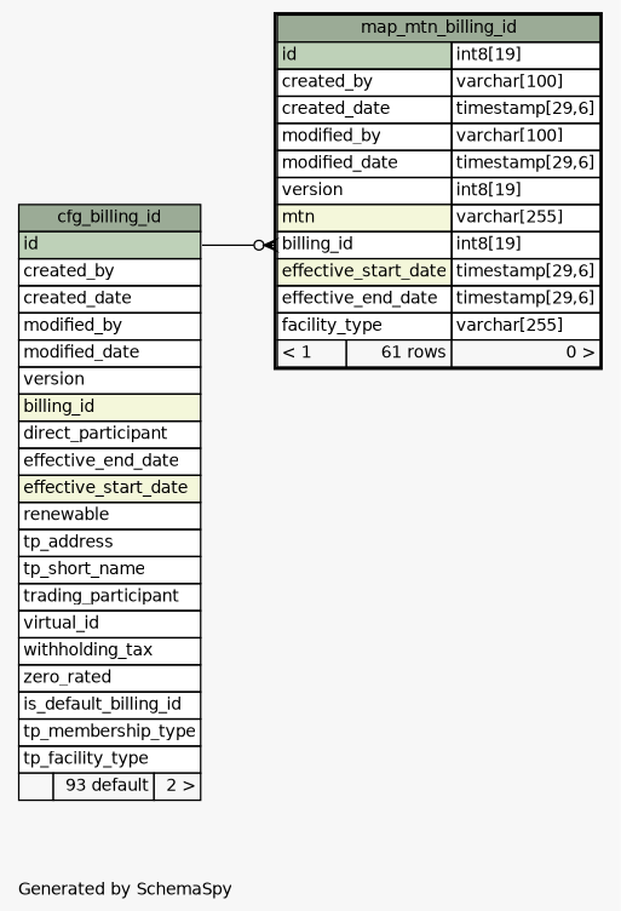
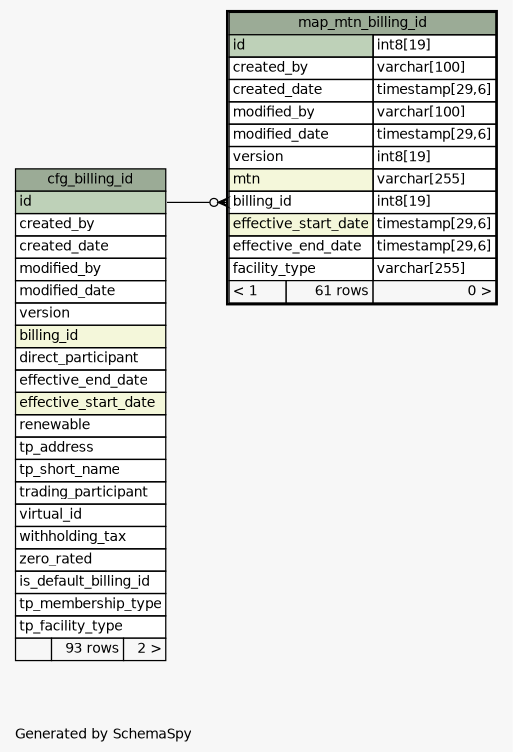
  digraph {
    bgcolor="#f7f7f7"
    fontname=Helvetica
    fontsize=11
    label="\nGenerated by SchemaSpy"
    labeljust=l
    nodesep=0.18
    rankdir=RL
    ranksep=0.46
    node [fontname=Helvetica fontsize=11 shape=plaintext]
    n1 [label=<     <TABLE BORDER="2" CELLBORDER="1" CELLSPACING="0" BGCOLOR="#ffffff">       <TR><TD COLSPAN="3" BGCOLOR="#9bab96" ALIGN="CENTER">map_mtn_billing_id</TD></TR>       <TR><TD PORT="id" COLSPAN="2" BGCOLOR="#bed1b8" ALIGN="LEFT">id</TD><TD PORT="id.type" ALIGN="LEFT">int8[19]</TD></TR>       <TR><TD PORT="created_by" COLSPAN="2" ALIGN="LEFT">created_by</TD><TD PORT="created_by.type" ALIGN="LEFT">varchar[100]</TD></TR>       <TR><TD PORT="created_date" COLSPAN="2" ALIGN="LEFT">created_date</TD><TD PORT="created_date.type" ALIGN="LEFT">timestamp[29,6]</TD></TR>       <TR><TD PORT="modified_by" COLSPAN="2" ALIGN="LEFT">modified_by</TD><TD PORT="modified_by.type" ALIGN="LEFT">varchar[100]</TD></TR>       <TR><TD PORT="modified_date" COLSPAN="2" ALIGN="LEFT">modified_date</TD><TD PORT="modified_date.type" ALIGN="LEFT">timestamp[29,6]</TD></TR>       <TR><TD PORT="version" COLSPAN="2" ALIGN="LEFT">version</TD><TD PORT="version.type" ALIGN="LEFT">int8[19]</TD></TR>       <TR><TD PORT="mtn" COLSPAN="2" BGCOLOR="#f4f7da" ALIGN="LEFT">mtn</TD><TD PORT="mtn.type" ALIGN="LEFT">varchar[255]</TD></TR>       <TR><TD PORT="billing_id" COLSPAN="2" ALIGN="LEFT">billing_id</TD><TD PORT="billing_id.type" ALIGN="LEFT">int8[19]</TD></TR>       <TR><TD PORT="effective_start_date" COLSPAN="2" BGCOLOR="#f4f7da" ALIGN="LEFT">effective_start_date</TD><TD PORT="effective_start_date.type" ALIGN="LEFT">timestamp[29,6]</TD></TR>       <TR><TD PORT="effective_end_date" COLSPAN="2" ALIGN="LEFT">effective_end_date</TD><TD PORT="effective_end_date.type" ALIGN="LEFT">timestamp[29,6]</TD></TR>       <TR><TD PORT="facility_type" COLSPAN="2" ALIGN="LEFT">facility_type</TD><TD PORT="facility_type.type" ALIGN="LEFT">varchar[255]</TD></TR>       <TR><TD ALIGN="LEFT" BGCOLOR="#f7f7f7">&lt; 1</TD><TD ALIGN="RIGHT" BGCOLOR="#f7f7f7">61 rows</TD><TD ALIGN="RIGHT" BGCOLOR="#f7f7f7">0 &gt;</TD></TR>     </TABLE>>]
-   n2 [label=<     <TABLE BORDER="0" CELLBORDER="1" CELLSPACING="0" BGCOLOR="#ffffff">       <TR><TD COLSPAN="3" BGCOLOR="#9bab96" ALIGN="CENTER">cfg_billing_id</TD></TR>       <TR><TD PORT="id" COLSPAN="3" BGCOLOR="#bed1b8" ALIGN="LEFT">id</TD></TR>       <TR><TD PORT="created_by" COLSPAN="3" ALIGN="LEFT">created_by</TD></TR>       <TR><TD PORT="created_date" COLSPAN="3" ALIGN="LEFT">created_date</TD></TR>       <TR><TD PORT="modified_by" COLSPAN="3" ALIGN="LEFT">modified_by</TD></TR>       <TR><TD PORT="modified_date" COLSPAN="3" ALIGN="LEFT">modified_date</TD></TR>       <TR><TD PORT="version" COLSPAN="3" ALIGN="LEFT">version</TD></TR>       <TR><TD PORT="billing_id" COLSPAN="3" BGCOLOR="#f4f7da" ALIGN="LEFT">billing_id</TD></TR>       <TR><TD PORT="direct_participant" COLSPAN="3" ALIGN="LEFT">direct_participant</TD></TR>       <TR><TD PORT="effective_end_date" COLSPAN="3" ALIGN="LEFT">effective_end_date</TD></TR>       <TR><TD PORT="effective_start_date" COLSPAN="3" BGCOLOR="#f4f7da" ALIGN="LEFT">effective_start_date</TD></TR>       <TR><TD PORT="renewable" COLSPAN="3" ALIGN="LEFT">renewable</TD></TR>       <TR><TD PORT="tp_address" COLSPAN="3" ALIGN="LEFT">tp_address</TD></TR>       <TR><TD PORT="tp_short_name" COLSPAN="3" ALIGN="LEFT">tp_short_name</TD></TR>       <TR><TD PORT="trading_participant" COLSPAN="3" ALIGN="LEFT">trading_participant</TD></TR>       <TR><TD PORT="virtual_id" COLSPAN="3" ALIGN="LEFT">virtual_id</TD></TR>       <TR><TD PORT="withholding_tax" COLSPAN="3" ALIGN="LEFT">withholding_tax</TD></TR>       <TR><TD PORT="zero_rated" COLSPAN="3" ALIGN="LEFT">zero_rated</TD></TR>       <TR><TD PORT="is_default_billing_id" COLSPAN="3" ALIGN="LEFT">is_default_billing_id</TD></TR>       <TR><TD PORT="tp_membership_type" COLSPAN="3" ALIGN="LEFT">tp_membership_type</TD></TR>       <TR><TD PORT="tp_facility_type" COLSPAN="3" ALIGN="LEFT">tp_facility_type</TD></TR>       <TR><TD ALIGN="LEFT" BGCOLOR="#f7f7f7">  </TD><TD ALIGN="RIGHT" BGCOLOR="#f7f7f7">93 default</TD><TD ALIGN="RIGHT" BGCOLOR="#f7f7f7">2 &gt;</TD></TR>     </TABLE>>]
+   n2 [label=<     <TABLE BORDER="0" CELLBORDER="1" CELLSPACING="0" BGCOLOR="#ffffff">       <TR><TD COLSPAN="3" BGCOLOR="#9bab96" ALIGN="CENTER">cfg_billing_id</TD></TR>       <TR><TD PORT="id" COLSPAN="3" BGCOLOR="#bed1b8" ALIGN="LEFT">id</TD></TR>       <TR><TD PORT="created_by" COLSPAN="3" ALIGN="LEFT">created_by</TD></TR>       <TR><TD PORT="created_date" COLSPAN="3" ALIGN="LEFT">created_date</TD></TR>       <TR><TD PORT="modified_by" COLSPAN="3" ALIGN="LEFT">modified_by</TD></TR>       <TR><TD PORT="modified_date" COLSPAN="3" ALIGN="LEFT">modified_date</TD></TR>       <TR><TD PORT="version" COLSPAN="3" ALIGN="LEFT">version</TD></TR>       <TR><TD PORT="billing_id" COLSPAN="3" BGCOLOR="#f4f7da" ALIGN="LEFT">billing_id</TD></TR>       <TR><TD PORT="direct_participant" COLSPAN="3" ALIGN="LEFT">direct_participant</TD></TR>       <TR><TD PORT="effective_end_date" COLSPAN="3" ALIGN="LEFT">effective_end_date</TD></TR>       <TR><TD PORT="effective_start_date" COLSPAN="3" BGCOLOR="#f4f7da" ALIGN="LEFT">effective_start_date</TD></TR>       <TR><TD PORT="renewable" COLSPAN="3" ALIGN="LEFT">renewable</TD></TR>       <TR><TD PORT="tp_address" COLSPAN="3" ALIGN="LEFT">tp_address</TD></TR>       <TR><TD PORT="tp_short_name" COLSPAN="3" ALIGN="LEFT">tp_short_name</TD></TR>       <TR><TD PORT="trading_participant" COLSPAN="3" ALIGN="LEFT">trading_participant</TD></TR>       <TR><TD PORT="virtual_id" COLSPAN="3" ALIGN="LEFT">virtual_id</TD></TR>       <TR><TD PORT="withholding_tax" COLSPAN="3" ALIGN="LEFT">withholding_tax</TD></TR>       <TR><TD PORT="zero_rated" COLSPAN="3" ALIGN="LEFT">zero_rated</TD></TR>       <TR><TD PORT="is_default_billing_id" COLSPAN="3" ALIGN="LEFT">is_default_billing_id</TD></TR>       <TR><TD PORT="tp_membership_type" COLSPAN="3" ALIGN="LEFT">tp_membership_type</TD></TR>       <TR><TD PORT="tp_facility_type" COLSPAN="3" ALIGN="LEFT">tp_facility_type</TD></TR>       <TR><TD ALIGN="LEFT" BGCOLOR="#f7f7f7">  </TD><TD ALIGN="RIGHT" BGCOLOR="#f7f7f7">93 rows</TD><TD ALIGN="RIGHT" BGCOLOR="#f7f7f7">2 &gt;</TD></TR>     </TABLE>>]
    n1 -> n2 [arrowhead=none arrowsize=0.8 arrowtail=crowodot dir=back headport="id:e" tailport="billing_id:w"]
  }
